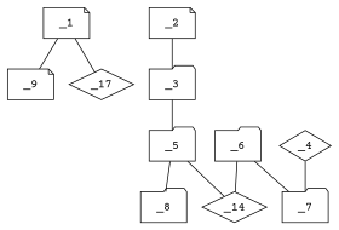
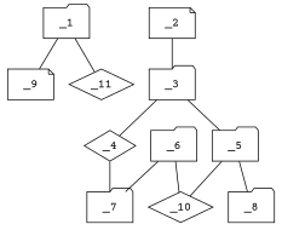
  graph {
    fontname="Courier Prime"
    node [charge=0 chem=1 fontname="Courier Prime" shape=folder symbol="C  " x=2.866 y=-0.5]
    edge [fontname="Courier Prime" valence=1]
-   _1 [shape=note x=5.2709]
+   _1 [x=5.2709]
    _9 [chem=4 shape=note symbol="N  " x=4.6831 y=-1.309]
-   _11 [shape=diamond x=6.2709 label=_17]
+   _11 [shape=diamond x=6.2709]
    _2 [chem=4 shape=note symbol="N  " x=4.6831 y=0.309]
    _3 [x=3.7321 y=0]
    _4 [shape=diamond x=3.7321 y=-1]
    _5 [y=0.5]
    _7 [y=-1.5]
    _8 [chem=5 symbol="S  " y=1.5]
-   _10 [chem=4 shape=diamond symbol="N  " x=2 y=0 label=_14]
+   _10 [chem=4 shape=diamond symbol="N  " x=2 y=0]
    _6 [chem=4 symbol="N  " x=2 y=-1]
    _1 -- _9
    _1 -- _11
    _2 -- _3
+   _3 -- _4 [valence=2]
    _3 -- _5
    _4 -- _7
    _5 -- _8
    _5 -- _10 [valence=2]
    _6 -- _7 [valence=2]
    _6 -- _10
  }
